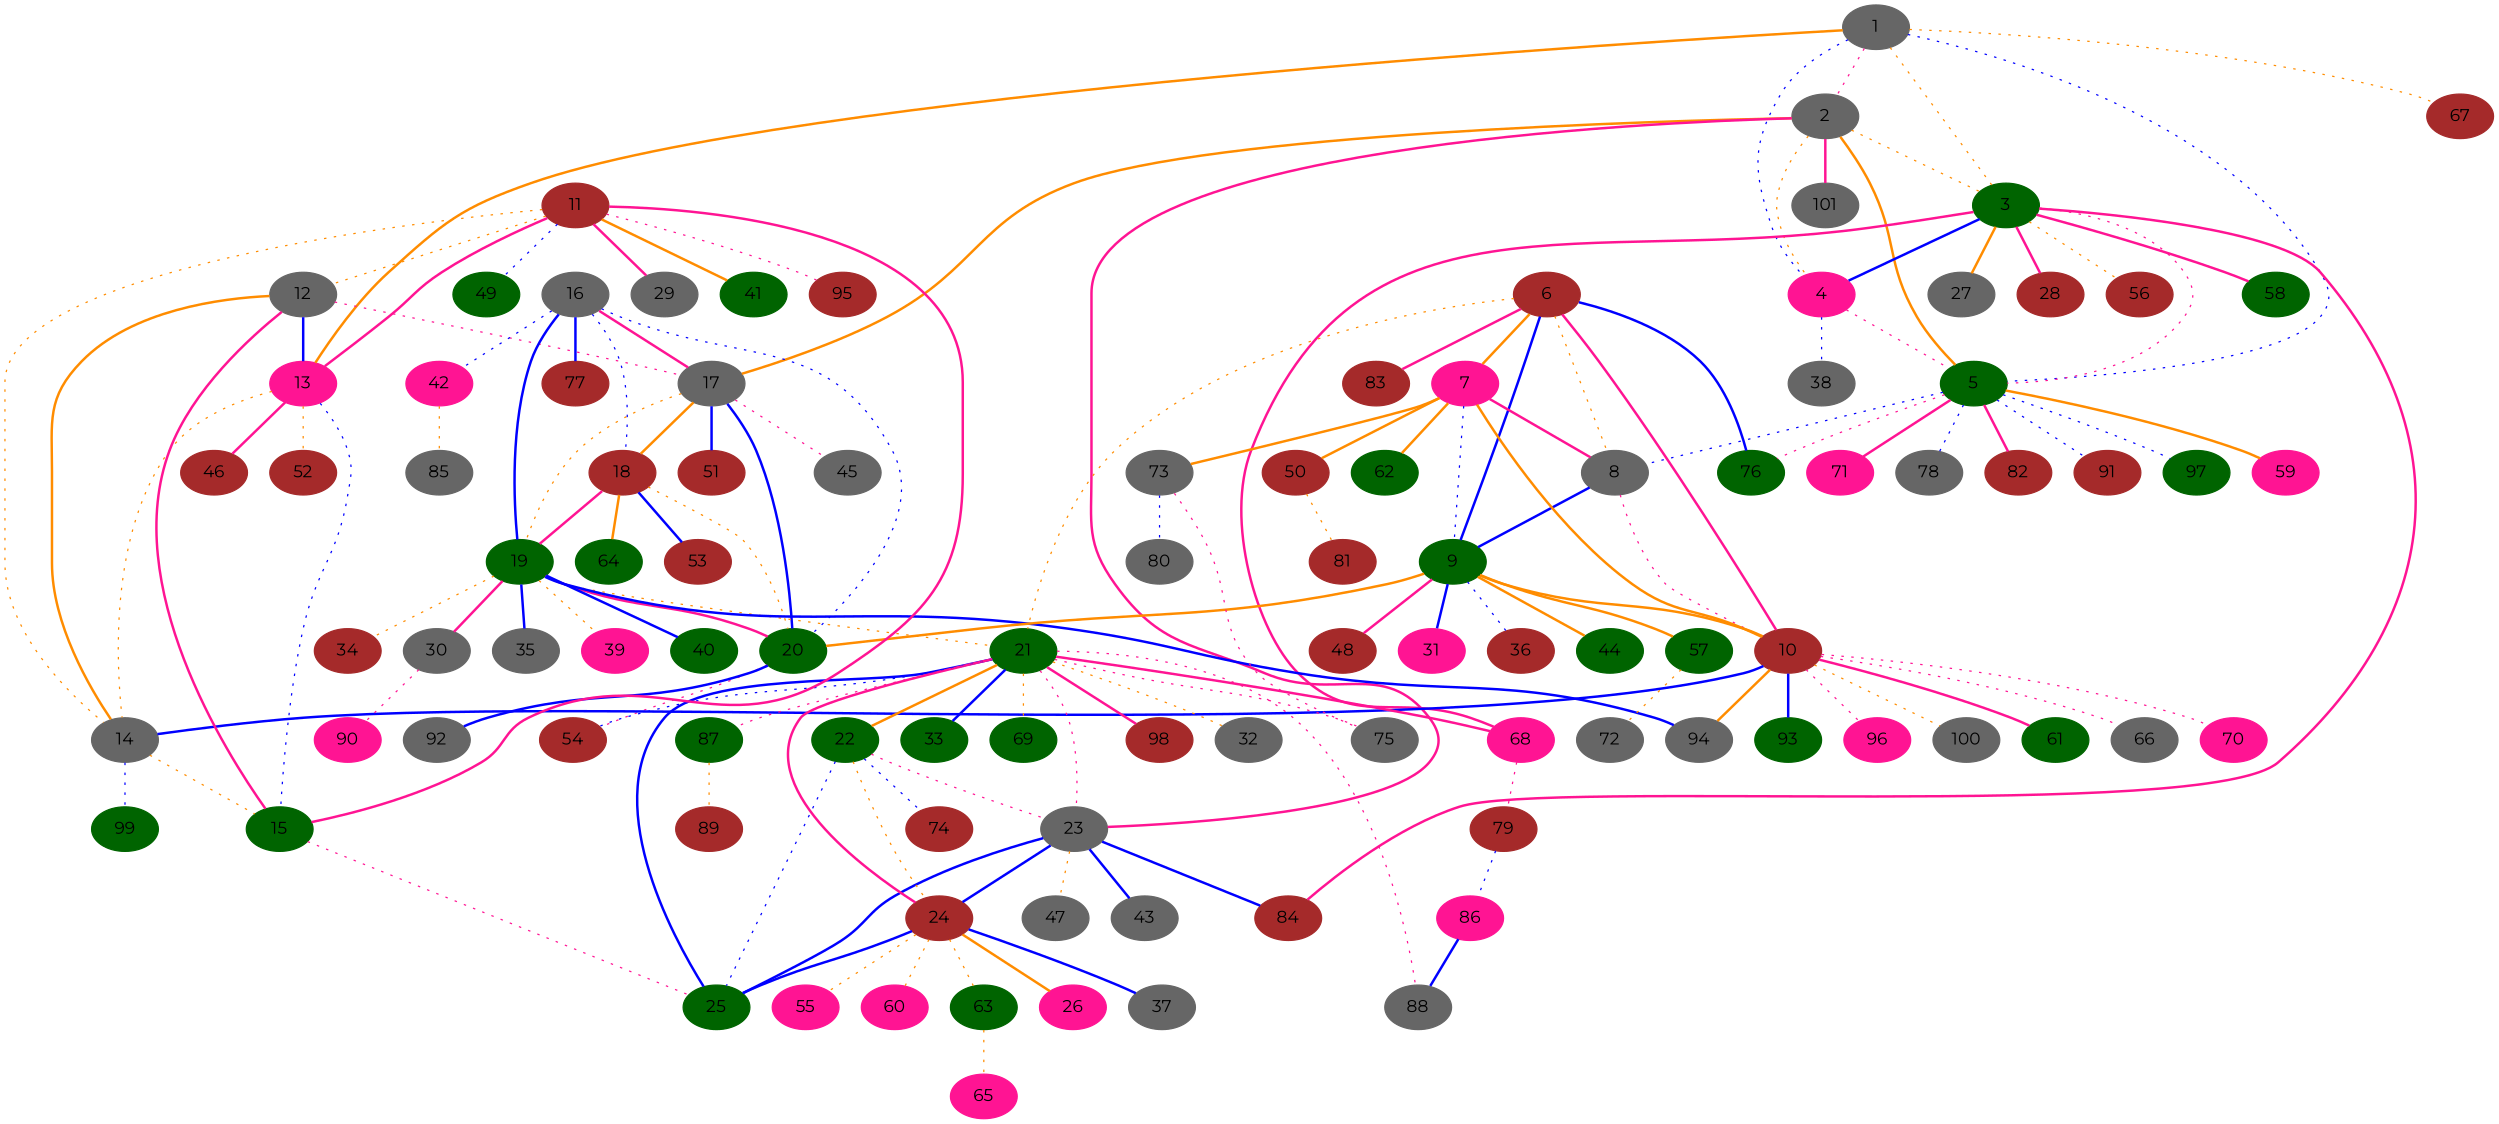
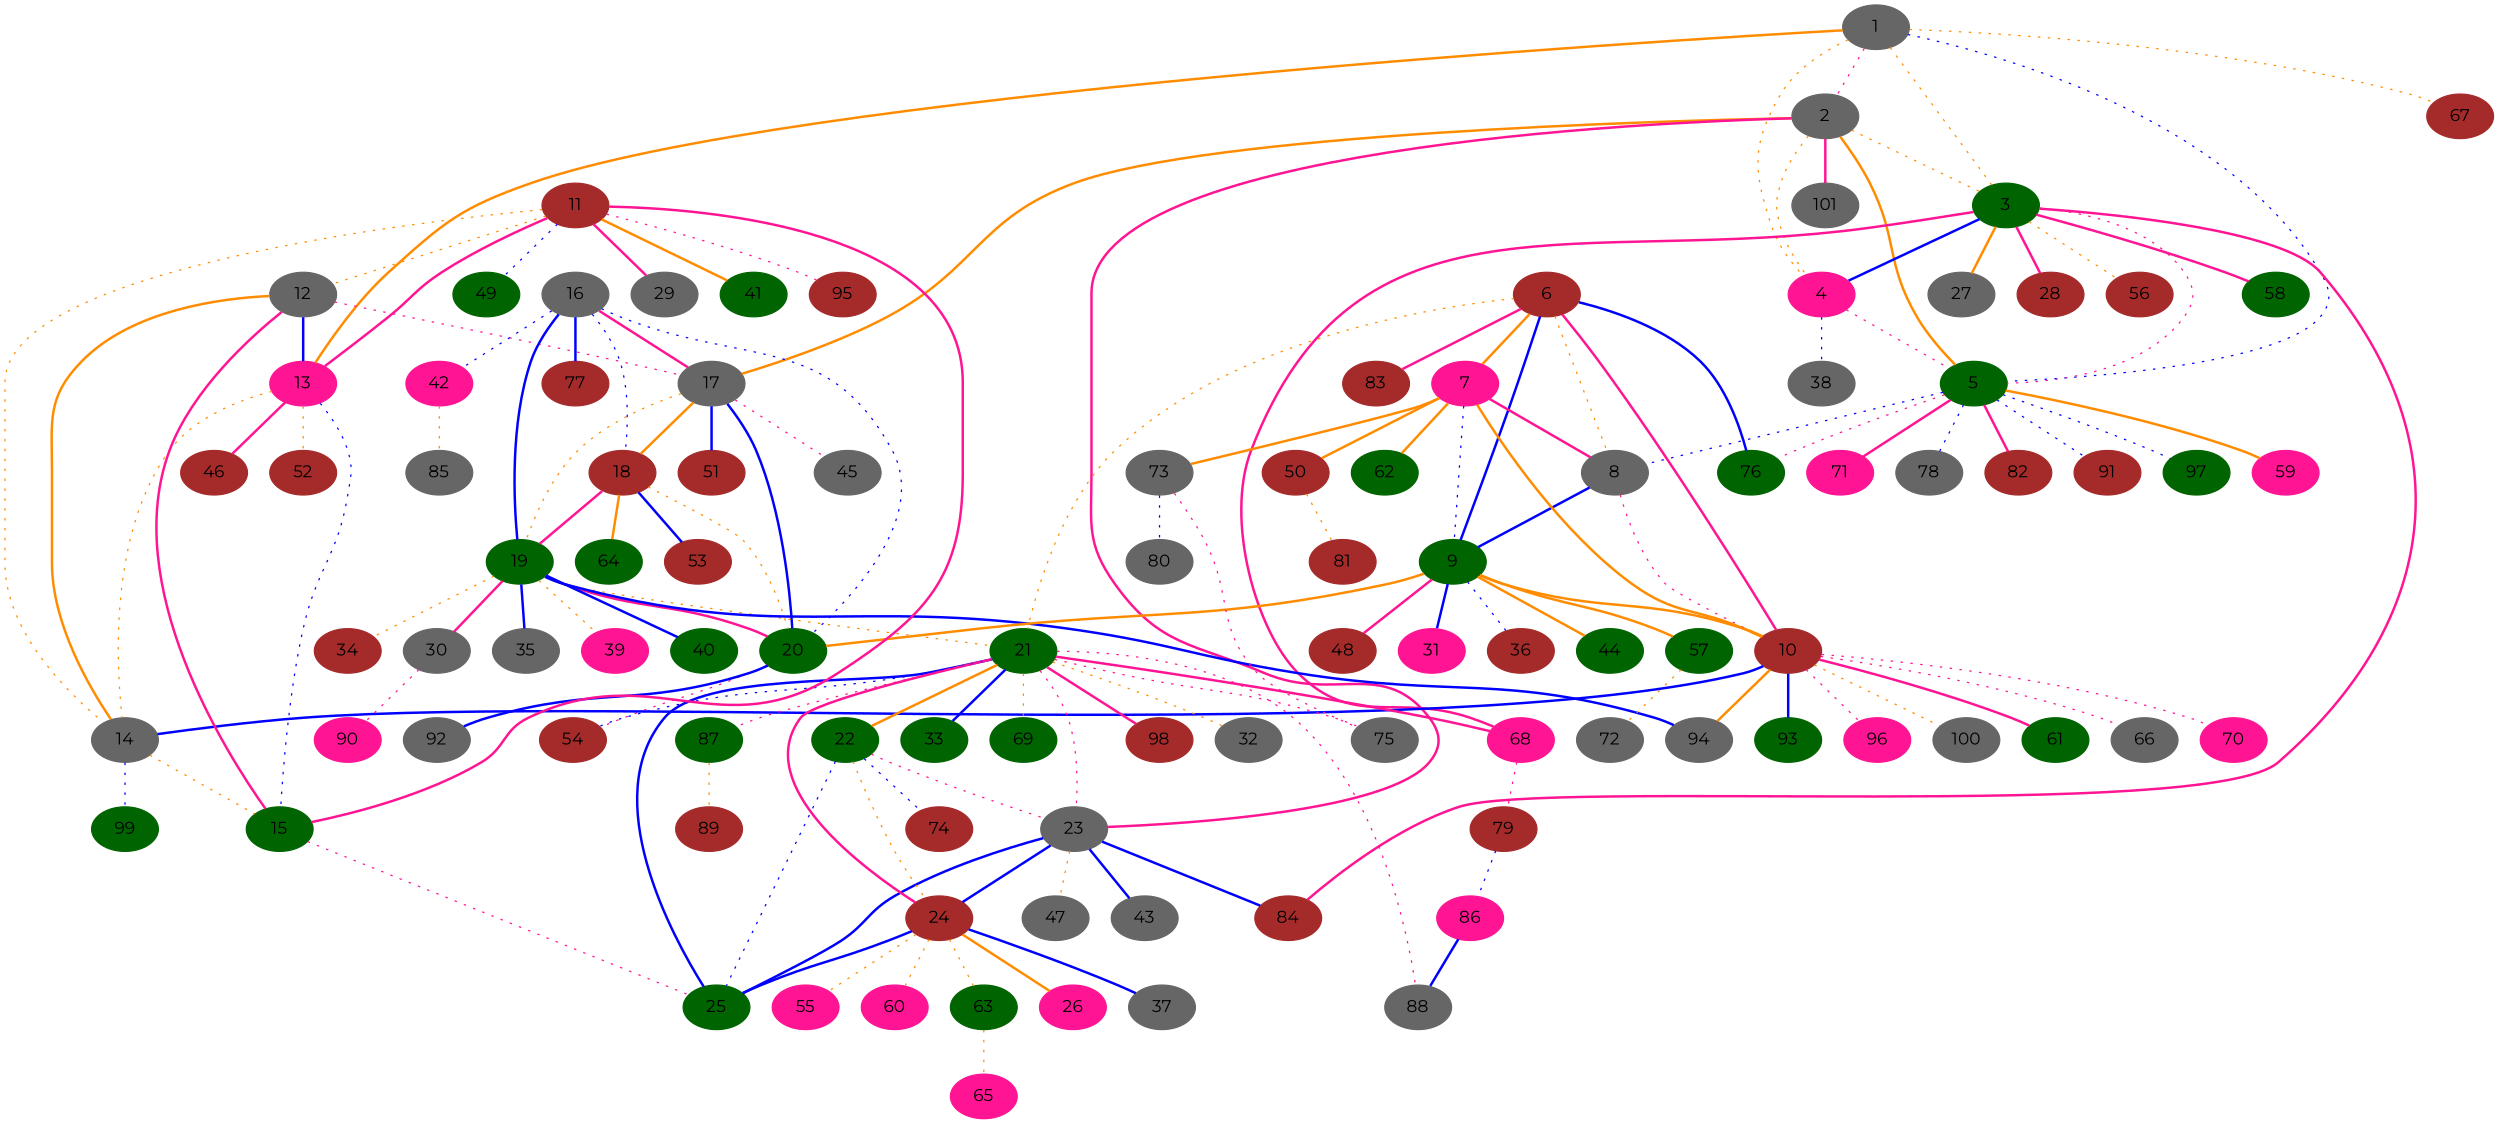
  graph {
    fontname=Montserrat
    node [color=gray40 fontname=Montserrat style=filled]
    edge [color=darkorange fontname=Montserrat style=bold]
    1
    2
    3 [color=darkgreen]
    4 [color=deeppink]
    5 [color=darkgreen]
    13 [color=deeppink]
    67 [color=brown]
    17
    23
    101
    27
    28 [color=brown]
    56 [color=brown]
    58 [color=darkgreen]
    68 [color=deeppink]
    84 [color=brown]
    38
    8
    59 [color=deeppink]
    71 [color=deeppink]
    76 [color=darkgreen]
    78
    82 [color=brown]
    91 [color=brown]
    97 [color=darkgreen]
    14
    15 [color=darkgreen]
    46 [color=brown]
    52 [color=brown]
    20 [color=darkgreen]
    18 [color=brown]
    19 [color=darkgreen]
    45
    51 [color=brown]
    25 [color=darkgreen]
    24 [color=brown]
    43
    47
    79 [color=brown]
    9 [color=darkgreen]
    10 [color=brown]
    6 [color=brown]
    7 [color=deeppink]
    21 [color=darkgreen]
    83 [color=brown]
    50 [color=brown]
    62 [color=darkgreen]
    73
    31 [color=deeppink]
    36 [color=brown]
    44 [color=darkgreen]
    48 [color=brown]
    57 [color=darkgreen]
    61 [color=darkgreen]
    66
    70 [color=deeppink]
    93 [color=darkgreen]
    94
    96 [color=deeppink]
    100
    75
    54 [color=brown]
    22 [color=darkgreen]
    32
    33 [color=darkgreen]
    69 [color=darkgreen]
    87 [color=darkgreen]
    88
    98 [color=brown]
    81 [color=brown]
    80
    92
    72
    99 [color=darkgreen]
    11 [color=brown]
    12
    29
    41 [color=darkgreen]
    49 [color=darkgreen]
    95 [color=brown]
    16
    42 [color=deeppink]
    77 [color=brown]
    53 [color=brown]
    64 [color=darkgreen]
    30
    34 [color=brown]
    35
    39 [color=deeppink]
    40 [color=darkgreen]
    85
    90 [color=deeppink]
    74 [color=brown]
    26 [color=deeppink]
    37
    55 [color=deeppink]
    60 [color=deeppink]
    63 [color=darkgreen]
    89 [color=brown]
    65 [color=deeppink]
    86 [color=deeppink]
    1 -- 2 [color=deeppink style=dotted]
    1 -- 3 [style=dotted]
-   1 -- 4 [color=blue style=dotted]
+   1 -- 4 [style=dotted]
    1 -- 5 [color=blue style=dotted]
    1 -- 13
    1 -- 67 [style=dotted]
    2 -- 3 [style=dotted]
    2 -- 4 [style=dotted]
    2 -- 5
    2 -- 17
    2 -- 23 [color=deeppink]
    2 -- 101 [color=deeppink]
    3 -- 4 [color=blue]
    3 -- 5 [color=deeppink style=dotted]
    3 -- 27
    3 -- 28 [color=deeppink]
    3 -- 56 [style=dotted]
    3 -- 58 [color=deeppink]
    3 -- 68 [color=deeppink]
    3 -- 84 [color=deeppink]
    4 -- 5 [color=deeppink style=dotted]
    4 -- 38 [color=blue style=dotted]
    5 -- 8 [color=blue style=dotted]
    5 -- 59
    5 -- 71 [color=deeppink]
    5 -- 76 [color=deeppink style=dotted]
    5 -- 78 [color=blue style=dotted]
    5 -- 82 [color=deeppink]
    5 -- 91 [color=blue style=dotted]
    5 -- 97 [color=blue style=dotted]
    13 -- 14 [style=dotted]
    13 -- 15 [color=blue style=dotted]
    13 -- 46 [color=deeppink]
    13 -- 52 [style=dotted]
    17 -- 20 [color=blue]
    17 -- 18
    17 -- 19 [style=dotted]
    17 -- 45 [color=deeppink style=dotted]
    17 -- 51 [color=blue]
    23 -- 84 [color=blue]
    23 -- 25 [color=blue]
    23 -- 24 [color=blue]
    23 -- 43 [color=blue]
    23 -- 47 [style=dotted]
    68 -- 79 [color=deeppink style=dotted]
    8 -- 9 [color=blue]
    8 -- 10 [color=deeppink style=dotted]
    14 -- 15 [style=dotted]
    14 -- 99 [color=blue style=dotted]
    15 -- 25 [color=deeppink style=dotted]
    20 -- 54 [color=deeppink style=dotted]
    20 -- 92 [color=blue]
    18 -- 20 [style=dotted]
    18 -- 19 [color=deeppink]
    18 -- 53 [color=blue]
    18 -- 64
    19 -- 20 [color=deeppink]
    19 -- 21 [style=dotted]
    19 -- 94 [color=blue]
    19 -- 30 [color=deeppink]
    19 -- 34 [style=dotted]
    19 -- 35 [color=blue]
    19 -- 39 [style=dotted]
    19 -- 40 [color=blue]
    24 -- 25 [color=blue]
    24 -- 26
    24 -- 37 [color=blue]
    24 -- 55 [style=dotted]
    24 -- 60 [style=dotted]
    24 -- 63 [style=dotted]
    79 -- 86 [color=blue style=dotted]
    9 -- 20
    9 -- 10
    9 -- 31 [color=blue]
    9 -- 36 [color=blue style=dotted]
    9 -- 44
    9 -- 48 [color=deeppink]
    9 -- 57
    10 -- 14 [color=blue]
    10 -- 61 [color=deeppink]
    10 -- 66 [color=deeppink style=dotted]
    10 -- 70 [color=deeppink style=dotted]
    10 -- 93 [color=blue]
    10 -- 94
    10 -- 96 [color=deeppink style=dotted]
    10 -- 100 [style=dotted]
    6 -- 8 [style=dotted]
    6 -- 76 [color=blue]
    6 -- 9 [color=blue]
    6 -- 10 [color=deeppink]
    6 -- 7
    6 -- 21 [style=dotted]
    6 -- 83 [color=deeppink]
    7 -- 8 [color=deeppink]
    7 -- 9 [color=blue style=dotted]
    7 -- 10
    7 -- 50
    7 -- 62
    7 -- 73
    21 -- 23 [color=deeppink style=dotted]
    21 -- 68 [color=deeppink]
    21 -- 25 [color=blue]
    21 -- 24 [color=deeppink]
    21 -- 75 [color=deeppink style=dotted]
    21 -- 54 [color=blue style=dotted]
    21 -- 22
    21 -- 32 [style=dotted]
    21 -- 33 [color=blue]
    21 -- 69 [style=dotted]
    21 -- 87 [color=deeppink style=dotted]
    21 -- 88 [color=deeppink style=dotted]
    21 -- 98 [color=deeppink]
    50 -- 81 [style=dotted]
    73 -- 75 [color=deeppink style=dotted]
    73 -- 80 [color=blue style=dotted]
    57 -- 72 [style=dotted]
    22 -- 23 [color=deeppink style=dotted]
    22 -- 25 [color=blue style=dotted]
    22 -- 24 [style=dotted]
    22 -- 74 [color=blue style=dotted]
    87 -- 89 [style=dotted]
    11 -- 13 [color=deeppink]
    11 -- 14 [style=dotted]
    11 -- 15 [color=deeppink]
    11 -- 12 [style=dotted]
    11 -- 29 [color=deeppink]
    11 -- 41
    11 -- 49 [color=blue style=dotted]
    11 -- 95 [color=deeppink style=dotted]
    12 -- 13 [color=blue]
    12 -- 17 [color=deeppink style=dotted]
    12 -- 14
    12 -- 15 [color=deeppink]
    16 -- 17 [color=deeppink]
    16 -- 20 [color=blue style=dotted]
    16 -- 18 [color=blue style=dotted]
    16 -- 19 [color=blue]
    16 -- 42 [color=blue style=dotted]
    16 -- 77 [color=blue]
    42 -- 85 [style=dotted]
    30 -- 90 [color=deeppink style=dotted]
    63 -- 65 [style=dotted]
    86 -- 88 [color=blue]
  }
